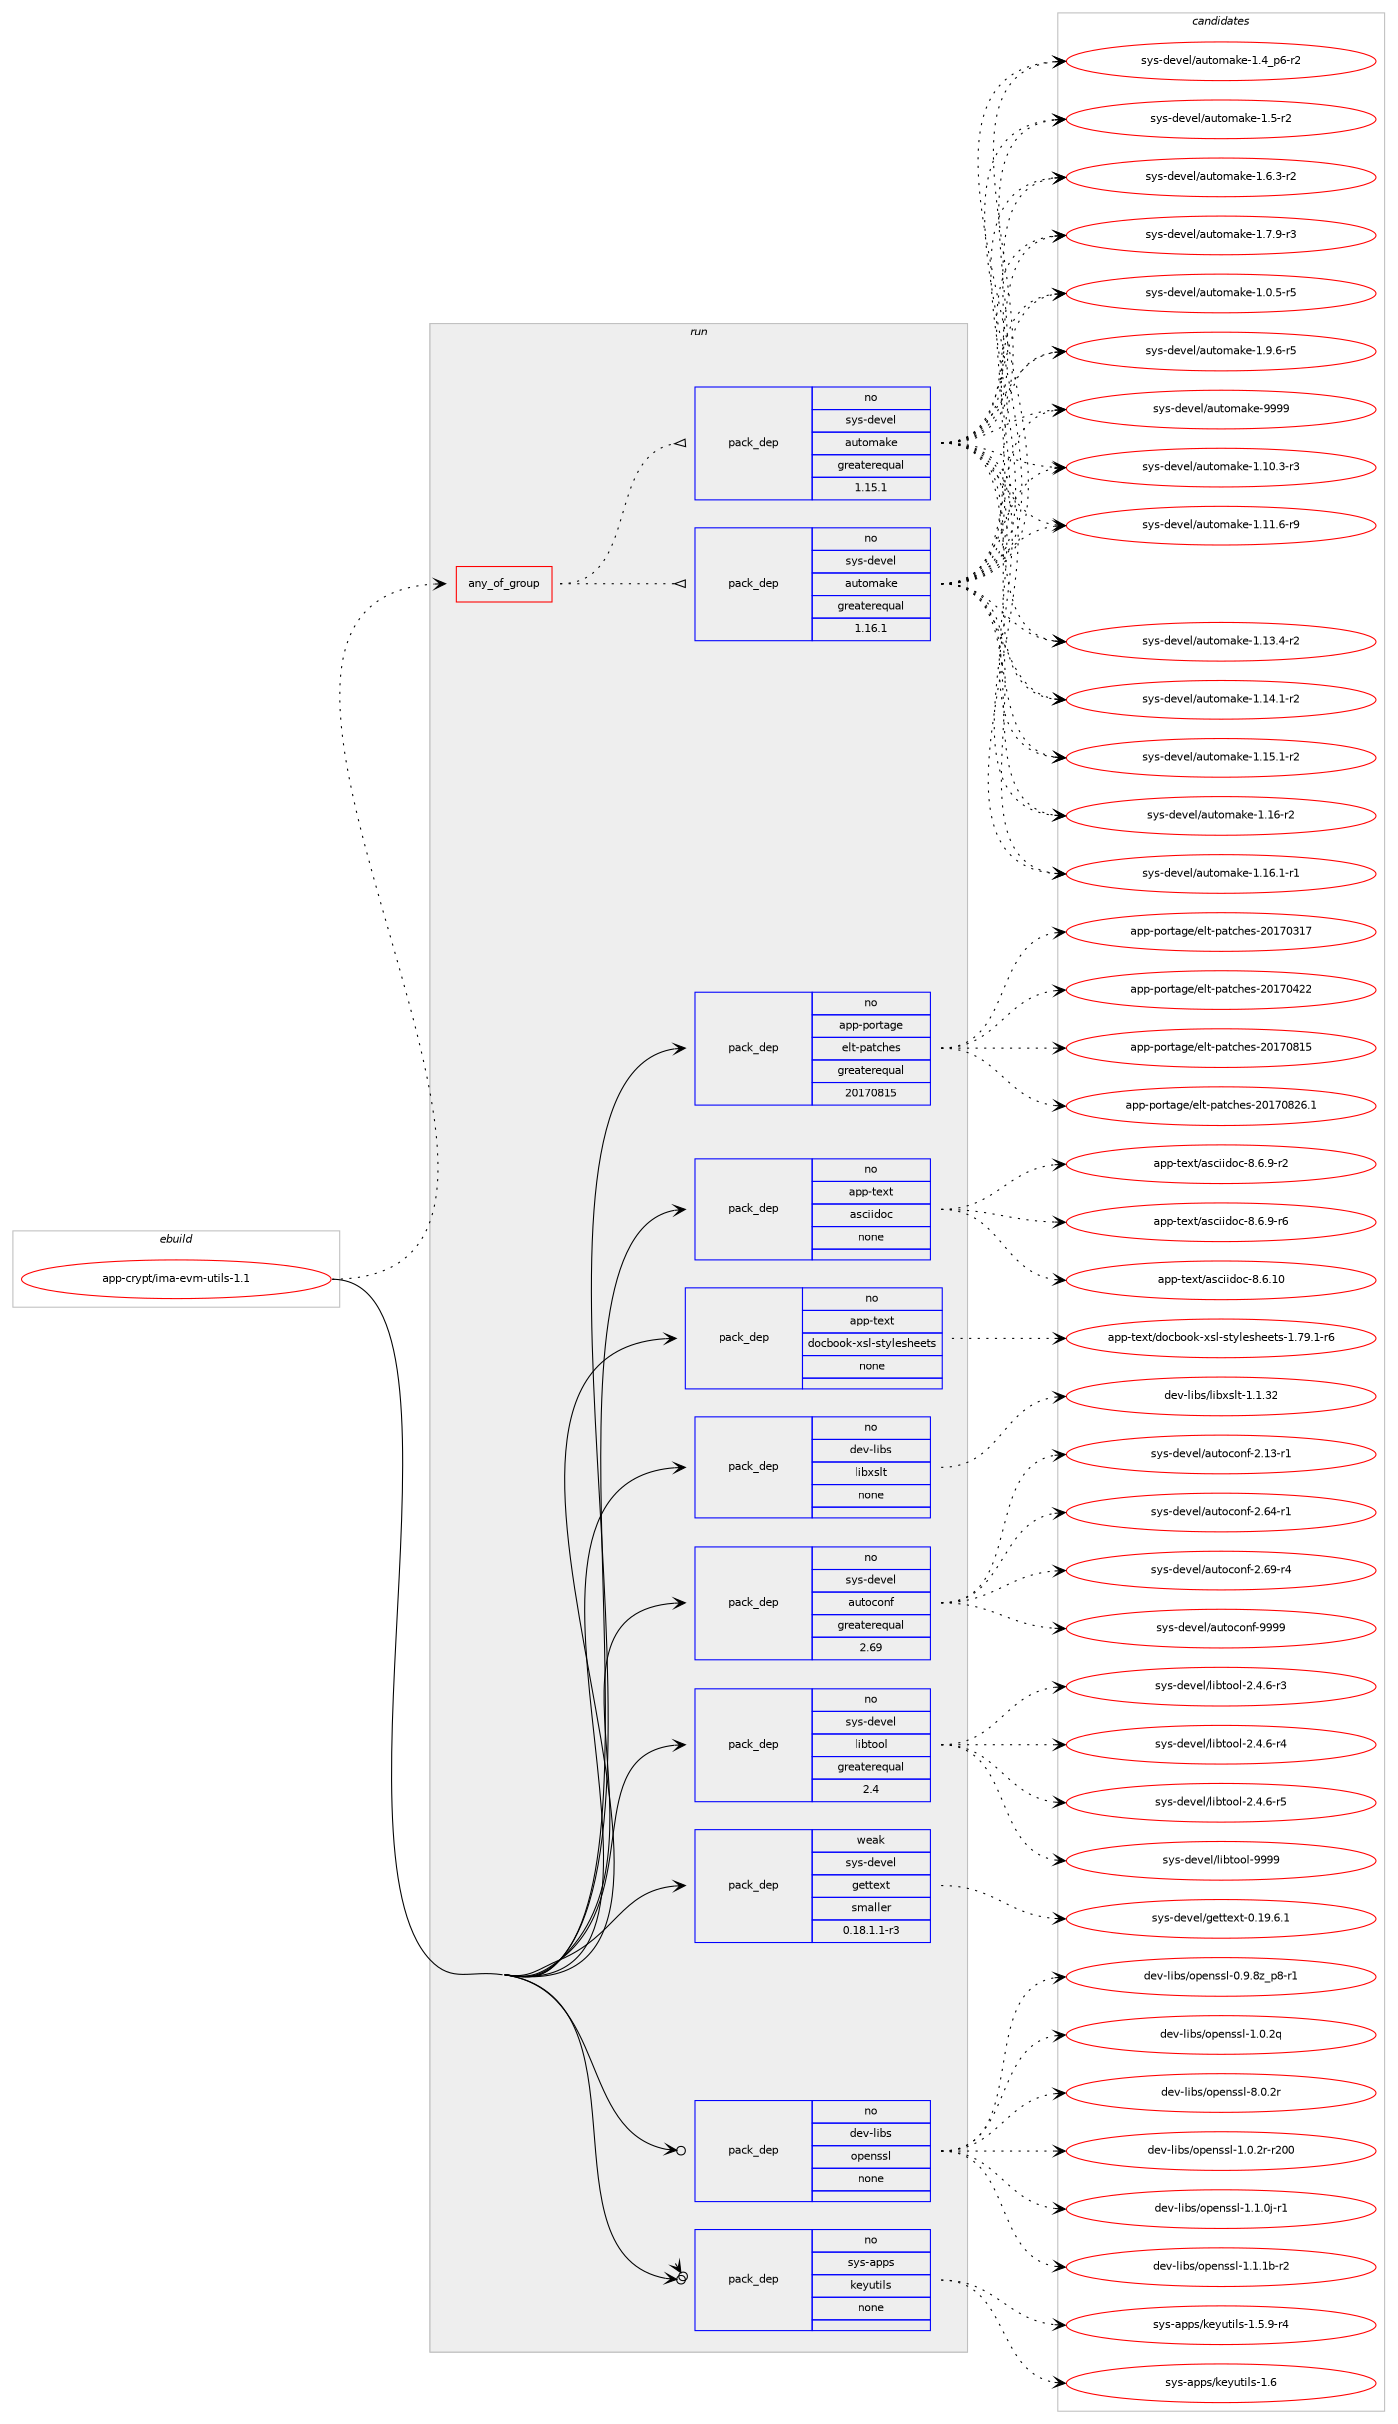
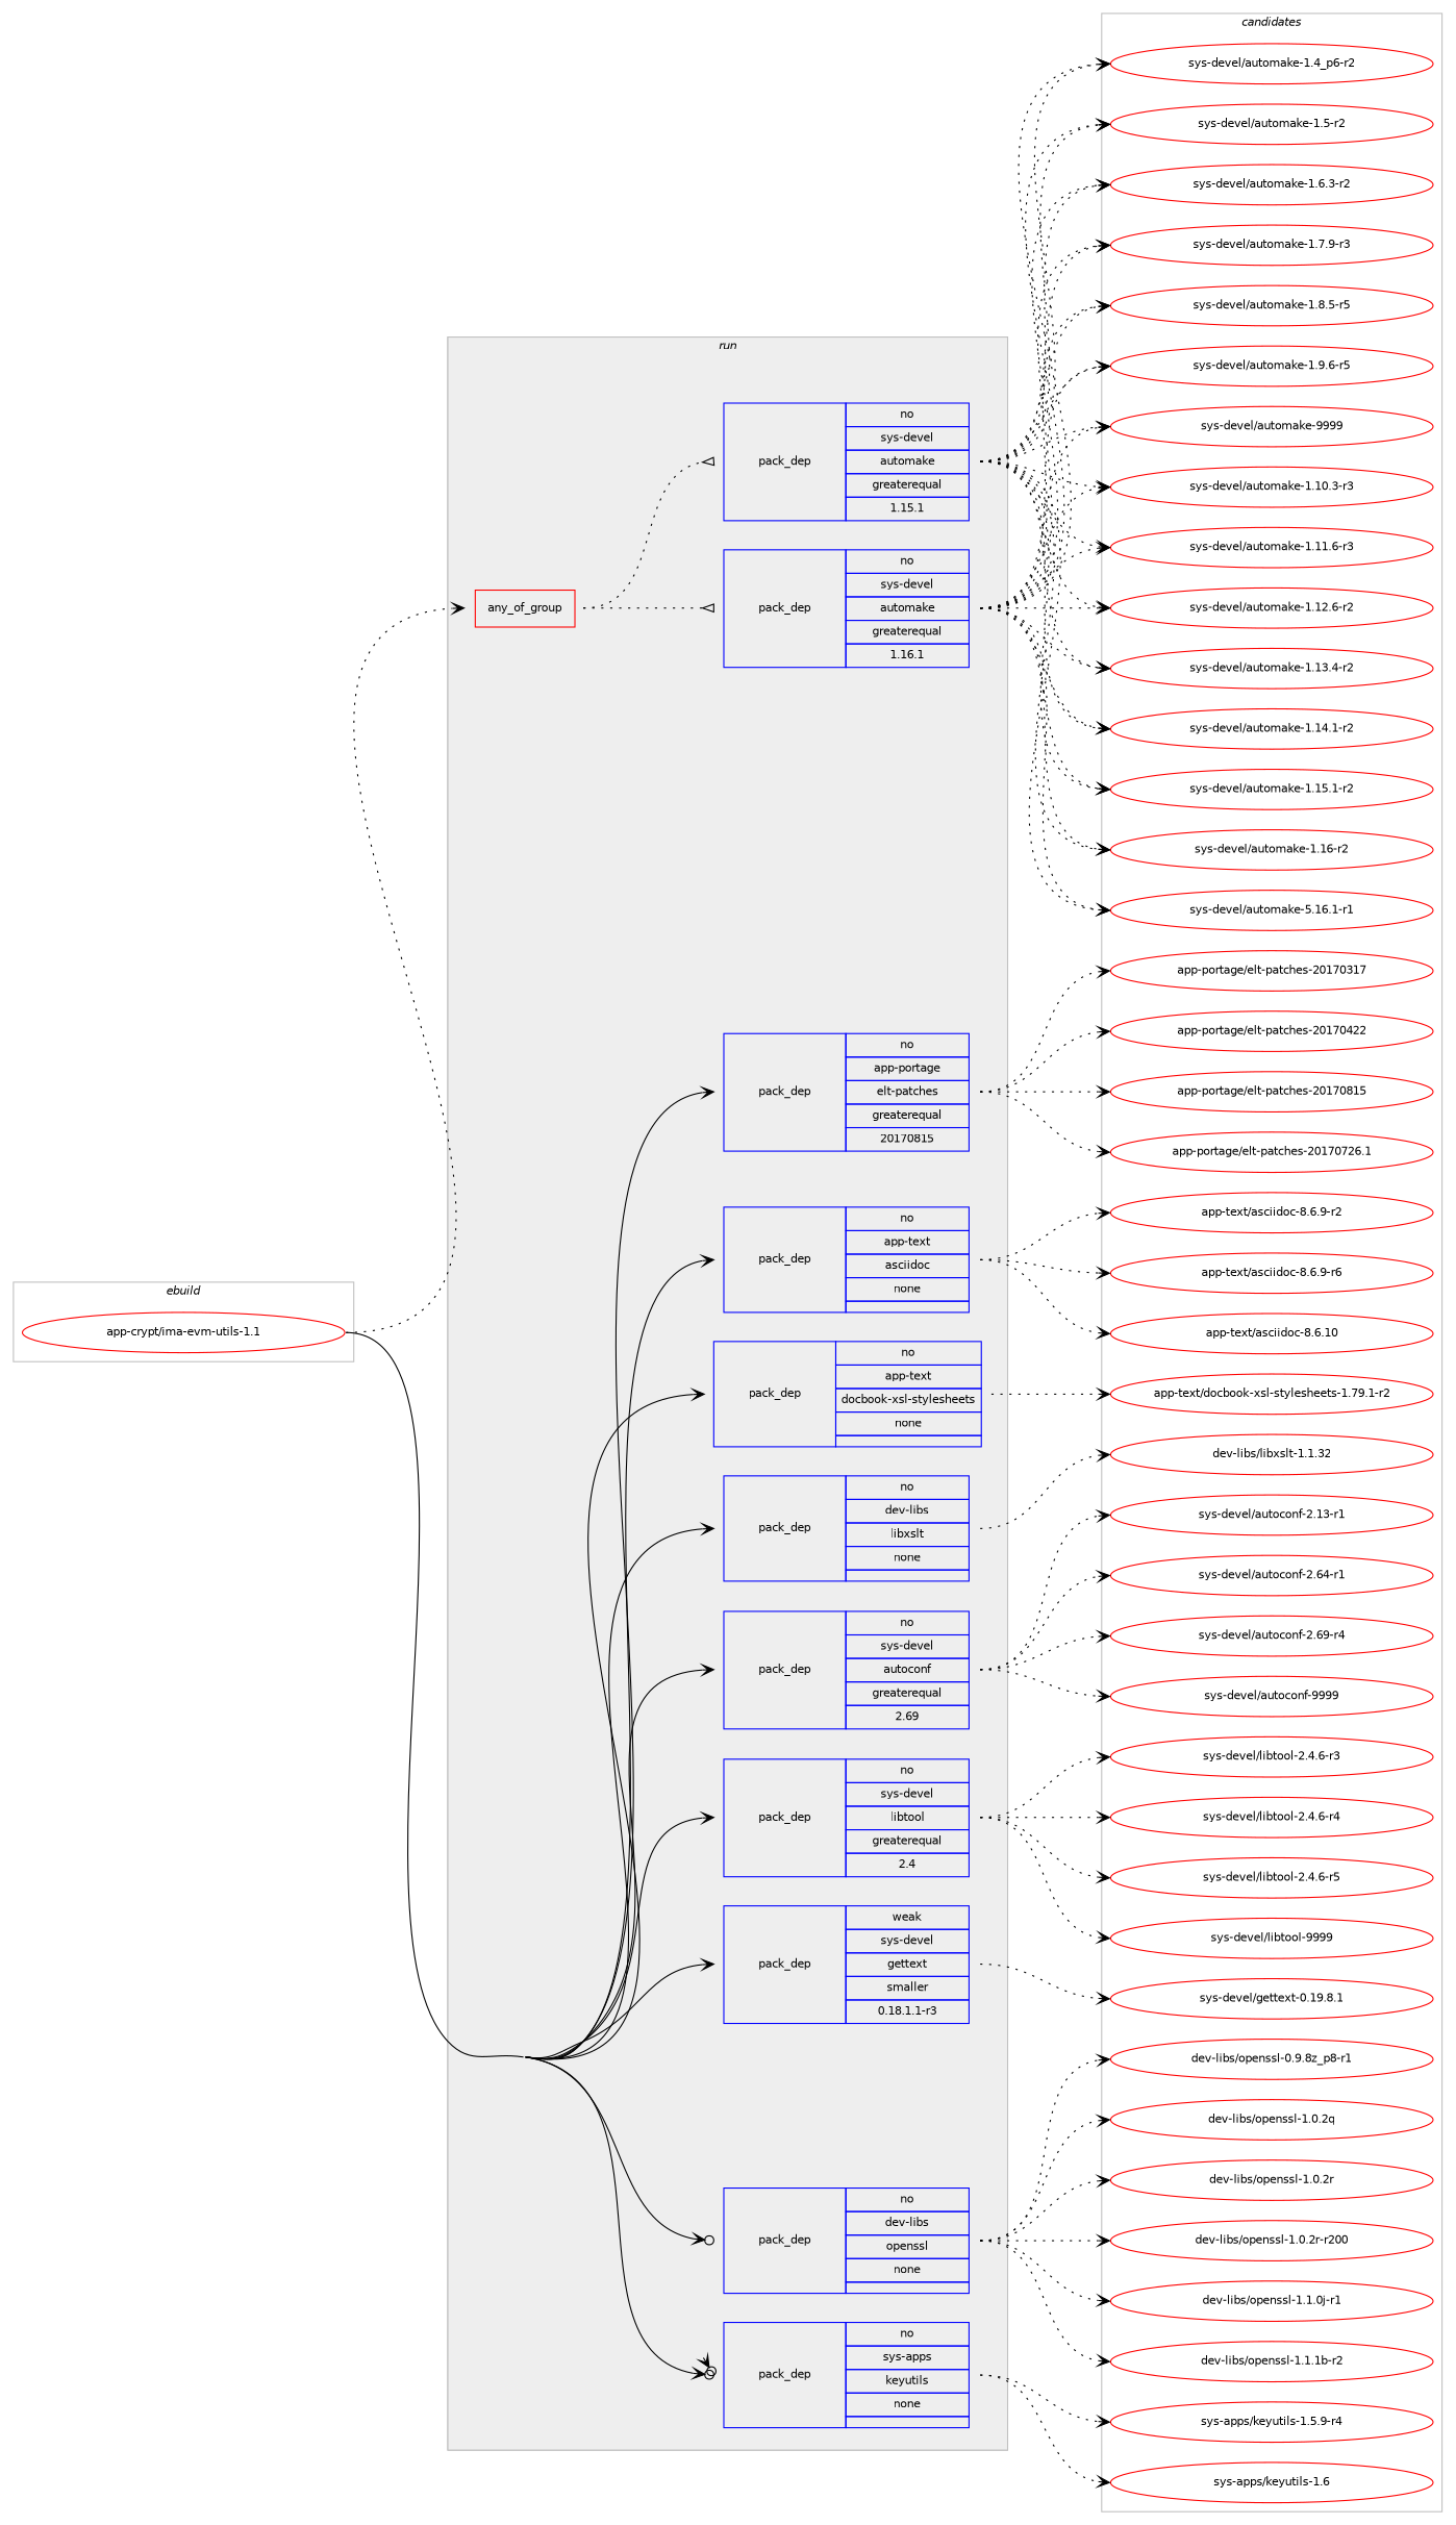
  digraph {
    compound=true
    concentrate=true
    fontname=Helvetica
    fontsize=10
    newrank=true
    rankdir=LR
    ranksep=1.5
    node [color=red fontname=Helvetica fontsize=10]
    edge [arrowhead=vee headport=w style=dotted tailport=e weight=100]
    n1 [label="app-crypt/ima-evm-utils-1.1" width=4]
    n2 [color=blue label=<<TABLE BORDER="0" CELLBORDER="1" CELLSPACING="0" CELLPADDING="4" WIDTH="220"><TR><TD ROWSPAN="6" CELLPADDING="30">pack_dep</TD></TR><TR><TD WIDTH="110">no</TD></TR><TR><TD>sys-devel</TD></TR><TR><TD>automake</TD></TR><TR><TD>greaterequal</TD></TR><TR><TD>1.16.1</TD></TR></TABLE>> shape=none]
    n3 [color=blue label=<<TABLE BORDER="0" CELLBORDER="1" CELLSPACING="0" CELLPADDING="4" WIDTH="220"><TR><TD ROWSPAN="6" CELLPADDING="30">pack_dep</TD></TR><TR><TD WIDTH="110">no</TD></TR><TR><TD>sys-devel</TD></TR><TR><TD>automake</TD></TR><TR><TD>greaterequal</TD></TR><TR><TD>1.15.1</TD></TR></TABLE>> shape=none]
    n4 [label=<<TABLE BORDER="0" CELLBORDER="1" CELLSPACING="0" CELLPADDING="4"><TR><TD CELLPADDING="10">any_of_group</TD></TR></TABLE>> shape=none]
    n5 [color=blue label=<<TABLE BORDER="0" CELLBORDER="1" CELLSPACING="0" CELLPADDING="4" WIDTH="220"><TR><TD ROWSPAN="6" CELLPADDING="30">pack_dep</TD></TR><TR><TD WIDTH="110">no</TD></TR><TR><TD>app-portage</TD></TR><TR><TD>elt-patches</TD></TR><TR><TD>greaterequal</TD></TR><TR><TD>20170815</TD></TR></TABLE>> shape=none]
    n6 [color=blue label=<<TABLE BORDER="0" CELLBORDER="1" CELLSPACING="0" CELLPADDING="4" WIDTH="220"><TR><TD ROWSPAN="6" CELLPADDING="30">pack_dep</TD></TR><TR><TD WIDTH="110">no</TD></TR><TR><TD>app-text</TD></TR><TR><TD>asciidoc</TD></TR><TR><TD>none</TD></TR><TR><TD></TD></TR></TABLE>> shape=none]
    n7 [color=blue label=<<TABLE BORDER="0" CELLBORDER="1" CELLSPACING="0" CELLPADDING="4" WIDTH="220"><TR><TD ROWSPAN="6" CELLPADDING="30">pack_dep</TD></TR><TR><TD WIDTH="110">no</TD></TR><TR><TD>app-text</TD></TR><TR><TD>docbook-xsl-stylesheets</TD></TR><TR><TD>none</TD></TR><TR><TD></TD></TR></TABLE>> shape=none]
    n8 [color=blue label=<<TABLE BORDER="0" CELLBORDER="1" CELLSPACING="0" CELLPADDING="4" WIDTH="220"><TR><TD ROWSPAN="6" CELLPADDING="30">pack_dep</TD></TR><TR><TD WIDTH="110">no</TD></TR><TR><TD>dev-libs</TD></TR><TR><TD>libxslt</TD></TR><TR><TD>none</TD></TR><TR><TD></TD></TR></TABLE>> shape=none]
    n9 [color=blue label=<<TABLE BORDER="0" CELLBORDER="1" CELLSPACING="0" CELLPADDING="4" WIDTH="220"><TR><TD ROWSPAN="6" CELLPADDING="30">pack_dep</TD></TR><TR><TD WIDTH="110">no</TD></TR><TR><TD>sys-devel</TD></TR><TR><TD>autoconf</TD></TR><TR><TD>greaterequal</TD></TR><TR><TD>2.69</TD></TR></TABLE>> shape=none]
    n10 [color=blue label=<<TABLE BORDER="0" CELLBORDER="1" CELLSPACING="0" CELLPADDING="4" WIDTH="220"><TR><TD ROWSPAN="6" CELLPADDING="30">pack_dep</TD></TR><TR><TD WIDTH="110">no</TD></TR><TR><TD>sys-devel</TD></TR><TR><TD>libtool</TD></TR><TR><TD>greaterequal</TD></TR><TR><TD>2.4</TD></TR></TABLE>> shape=none]
    n11 [color=blue label=<<TABLE BORDER="0" CELLBORDER="1" CELLSPACING="0" CELLPADDING="4" WIDTH="220"><TR><TD ROWSPAN="6" CELLPADDING="30">pack_dep</TD></TR><TR><TD WIDTH="110">weak</TD></TR><TR><TD>sys-devel</TD></TR><TR><TD>gettext</TD></TR><TR><TD>smaller</TD></TR><TR><TD>0.18.1.1-r3</TD></TR></TABLE>> shape=none]
    n12 [color=blue label=<<TABLE BORDER="0" CELLBORDER="1" CELLSPACING="0" CELLPADDING="4" WIDTH="220"><TR><TD ROWSPAN="6" CELLPADDING="30">pack_dep</TD></TR><TR><TD WIDTH="110">no</TD></TR><TR><TD>dev-libs</TD></TR><TR><TD>openssl</TD></TR><TR><TD>none</TD></TR><TR><TD></TD></TR></TABLE>> shape=none]
    n13 [color=blue label=<<TABLE BORDER="0" CELLBORDER="1" CELLSPACING="0" CELLPADDING="4" WIDTH="220"><TR><TD ROWSPAN="6" CELLPADDING="30">pack_dep</TD></TR><TR><TD WIDTH="110">no</TD></TR><TR><TD>sys-apps</TD></TR><TR><TD>keyutils</TD></TR><TR><TD>none</TD></TR><TR><TD></TD></TR></TABLE>> shape=none]
    n14 [label="sys-devel/automake-1.10.3-r3" width=4]
-   n15 [label="sys-devel/automake-1.11.6-r9" width=4]
+   n15 [label="sys-devel/automake-1.11.6-r3" width=4]
+   n16 [label="sys-devel/automake-1.12.6-r2" width=4]
    n17 [label="sys-devel/automake-1.13.4-r2" width=4]
    n18 [label="sys-devel/automake-1.14.1-r2" width=4]
    n19 [label="sys-devel/automake-1.15.1-r2" width=4]
    n20 [label="sys-devel/automake-1.16-r2" width=4]
-   n21 [label="sys-devel/automake-1.16.1-r1" width=4]
+   n21 [label="sys-devel/automake-5.16.1-r1" width=4]
    n22 [label="sys-devel/automake-1.4_p6-r2" width=4]
    n23 [label="sys-devel/automake-1.5-r2" width=4]
    n24 [label="sys-devel/automake-1.6.3-r2" width=4]
    n25 [label="sys-devel/automake-1.7.9-r3" width=4]
-   n26 [label="sys-devel/automake-1.0.5-r5" width=4]
+   n26 [label="sys-devel/automake-1.8.5-r5" width=4]
    n27 [label="sys-devel/automake-1.9.6-r5" width=4]
    n28 [label="sys-devel/automake-9999" width=4]
    n29 [label="app-portage/elt-patches-20170317" width=4]
    n30 [label="app-portage/elt-patches-20170422" width=4]
    n31 [label="app-portage/elt-patches-20170815" width=4]
-   n32 [label="app-portage/elt-patches-20170826.1" width=4]
+   n32 [label="app-portage/elt-patches-20170726.1" width=4]
    n33 [label="app-text/asciidoc-8.6.10" width=4]
    n34 [label="app-text/asciidoc-8.6.9-r2" width=4]
    n35 [label="app-text/asciidoc-8.6.9-r6" width=4]
-   n36 [label="app-text/docbook-xsl-stylesheets-1.79.1-r6" width=4]
+   n36 [label="app-text/docbook-xsl-stylesheets-1.79.1-r2" width=4]
    n37 [label="dev-libs/libxslt-1.1.32" width=4]
    n38 [label="sys-devel/autoconf-2.13-r1" width=4]
    n39 [label="sys-devel/autoconf-2.64-r1" width=4]
    n40 [label="sys-devel/autoconf-2.69-r4" width=4]
    n41 [label="sys-devel/autoconf-9999" width=4]
    n42 [label="sys-devel/libtool-2.4.6-r3" width=4]
    n43 [label="sys-devel/libtool-2.4.6-r4" width=4]
    n44 [label="sys-devel/libtool-2.4.6-r5" width=4]
    n45 [label="sys-devel/libtool-9999" width=4]
-   n46 [label="sys-devel/gettext-0.19.6.1" width=4]
+   n46 [label="sys-devel/gettext-0.19.8.1" width=4]
    n47 [label="dev-libs/openssl-0.9.8z_p8-r1" width=4]
    n48 [label="dev-libs/openssl-1.0.2q" width=4]
-   n49 [label="dev-libs/openssl-8.0.2r" width=4]
+   n49 [label="dev-libs/openssl-1.0.2r" width=4]
    n50 [label="dev-libs/openssl-1.0.2r-r200" width=4]
    n51 [label="dev-libs/openssl-1.1.0j-r1" width=4]
    n52 [label="dev-libs/openssl-1.1.1b-r2" width=4]
    n53 [label="sys-apps/keyutils-1.5.9-r4" width=4]
    n54 [label="sys-apps/keyutils-1.6" width=4]
    subgraph cluster_1 {
      color=gray
      label=<<i>ebuild</i>>
      rank=same
      n1
    }
    subgraph cluster_2 {
      color=gray
      label=<<i>dependencies</i>>
      subgraph cluster_3 {
        color=gray
        fillcolor="#eeeeee"
        label=<<i>compile</i>>
        style=filled
        subgraph sub_4 {
          color=gray
          fillcolor="#eeeeee"
          label=<<i>compile</i>>
          style=filled
          n4
          subgraph sub_5 {
            color=gray
            fillcolor="#eeeeee"
            label=<<i>compile</i>>
            style=filled
            n2
          }
          subgraph sub_6 {
            color=gray
            fillcolor="#eeeeee"
            label=<<i>compile</i>>
            style=filled
            n3
          }
        }
        subgraph sub_7 {
          color=gray
          fillcolor="#eeeeee"
          label=<<i>compile</i>>
          style=filled
          n5
        }
        subgraph sub_8 {
          color=gray
          fillcolor="#eeeeee"
          label=<<i>compile</i>>
          style=filled
          n6
        }
        subgraph sub_9 {
          color=gray
          fillcolor="#eeeeee"
          label=<<i>compile</i>>
          style=filled
          n7
        }
        subgraph sub_10 {
          color=gray
          fillcolor="#eeeeee"
          label=<<i>compile</i>>
          style=filled
          n8
        }
        subgraph sub_11 {
          color=gray
          fillcolor="#eeeeee"
          label=<<i>compile</i>>
          style=filled
          n9
        }
        subgraph sub_12 {
          color=gray
          fillcolor="#eeeeee"
          label=<<i>compile</i>>
          style=filled
          n10
        }
        subgraph sub_13 {
          color=gray
          fillcolor="#eeeeee"
          label=<<i>compile</i>>
          style=filled
          n11
        }
      }
      subgraph cluster_14 {
        color=gray
        fillcolor="#eeeeee"
        label=<<i>compile and run</i>>
        style=filled
        subgraph sub_15 {
          color=gray
          fillcolor="#eeeeee"
          label=<<i>compile and run</i>>
          style=filled
          n12
        }
        subgraph sub_16 {
          color=gray
          fillcolor="#eeeeee"
          label=<<i>compile and run</i>>
          style=filled
          n13
        }
      }
      subgraph cluster_17 {
        color=gray
        fillcolor="#eeeeee"
        label=<<i>run</i>>
        style=filled
      }
    }
    subgraph cluster_18 {
      color=gray
      label=<<i>candidates</i>>
      rank=same
      subgraph sub_19 {
        color=black
        label=<<i>candidates</i>>
        nodesep=1
        rank=same
        n14
        n15
+       n16
        n17
        n18
        n19
        n20
        n21
        n22
        n23
        n24
        n25
        n26
        n27
        n28
      }
      subgraph sub_20 {
        color=black
        label=<<i>candidates</i>>
        nodesep=1
        rank=same
        n14
        n15
+       n16
        n17
        n18
        n19
        n20
        n21
        n22
        n23
        n24
        n25
        n26
        n27
        n28
      }
      subgraph sub_21 {
        color=black
        label=<<i>candidates</i>>
        nodesep=1
        rank=same
        n29
        n30
        n31
        n32
      }
      subgraph sub_22 {
        color=black
        label=<<i>candidates</i>>
        nodesep=1
        rank=same
        n33
        n34
        n35
      }
      subgraph sub_23 {
        color=black
        label=<<i>candidates</i>>
        nodesep=1
        rank=same
        n36
      }
      subgraph sub_24 {
        color=black
        label=<<i>candidates</i>>
        nodesep=1
        rank=same
        n37
      }
      subgraph sub_25 {
        color=black
        label=<<i>candidates</i>>
        nodesep=1
        rank=same
        n38
        n39
        n40
        n41
      }
      subgraph sub_26 {
        color=black
        label=<<i>candidates</i>>
        nodesep=1
        rank=same
        n42
        n43
        n44
        n45
      }
      subgraph sub_27 {
        color=black
        label=<<i>candidates</i>>
        nodesep=1
        rank=same
        n46
      }
      subgraph sub_28 {
        color=black
        label=<<i>candidates</i>>
        nodesep=1
        rank=same
        n47
        n48
        n49
        n50
        n51
        n52
      }
      subgraph sub_29 {
        color=black
        label=<<i>candidates</i>>
        nodesep=1
        rank=same
        n53
        n54
      }
    }
    n1 -> n4 [weight=20]
    n1 -> n5 [style=solid weight=20]
    n1 -> n6 [style=solid weight=20]
    n1 -> n7 [style=solid weight=20]
    n1 -> n8 [style=solid weight=20]
    n1 -> n9 [style=solid weight=20]
    n1 -> n10 [style=solid weight=20]
    n1 -> n11 [style=solid weight=20]
    n1 -> n12 [arrowhead=odotvee style=solid weight=20]
    n1 -> n13 [arrowhead=odotvee style=solid weight=20]
    n2 -> n14
    n2 -> n15
+   n2 -> n16
    n2 -> n17
    n2 -> n18
    n2 -> n19
    n2 -> n20
    n2 -> n21
    n2 -> n22
    n2 -> n23
    n2 -> n24
    n2 -> n25
    n2 -> n26
    n2 -> n27
    n2 -> n28
    n3 -> n14
    n3 -> n15
+   n3 -> n16
    n3 -> n17
    n3 -> n18
    n3 -> n19
    n3 -> n20
    n3 -> n21
    n3 -> n22
    n3 -> n23
    n3 -> n24
    n3 -> n25
    n3 -> n26
    n3 -> n27
    n3 -> n28
    n4 -> n2 [arrowhead=oinv weight=20]
    n4 -> n3 [arrowhead=oinv weight=20]
    n5 -> n29
    n5 -> n30
    n5 -> n31
    n5 -> n32
    n6 -> n33
    n6 -> n34
    n6 -> n35
    n7 -> n36
    n8 -> n37
    n9 -> n38
    n9 -> n39
    n9 -> n40
    n9 -> n41
    n10 -> n42
    n10 -> n43
    n10 -> n44
    n10 -> n45
    n11 -> n46
    n12 -> n47
    n12 -> n48
    n12 -> n49
    n12 -> n50
    n12 -> n51
    n12 -> n52
    n13 -> n53
    n13 -> n54
  }
